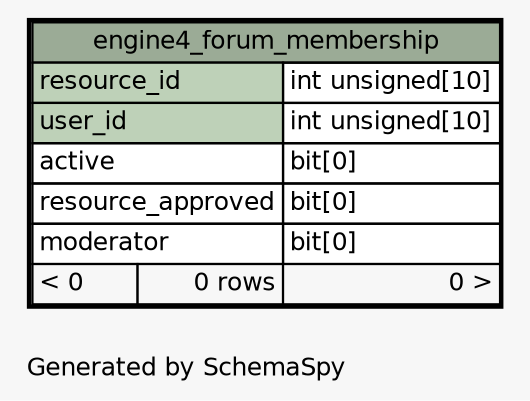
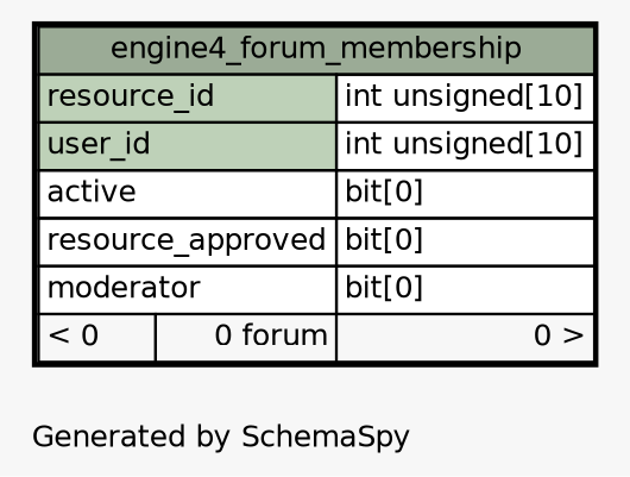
  digraph {
    bgcolor="#f7f7f7"
    fontname=Helvetica
    fontsize=11
    label="\nGenerated by SchemaSpy"
    labeljust=l
    nodesep=0.18
    rankdir=RL
    ranksep=0.46
-   n1 [fontname=Helvetica fontsize=11 label=<     <TABLE BORDER="2" CELLBORDER="1" CELLSPACING="0" BGCOLOR="#ffffff">       <TR><TD COLSPAN="3" BGCOLOR="#9bab96" ALIGN="CENTER">engine4_forum_membership</TD></TR>       <TR><TD PORT="resource_id" COLSPAN="2" BGCOLOR="#bed1b8" ALIGN="LEFT">resource_id</TD><TD PORT="resource_id.type" ALIGN="LEFT">int unsigned[10]</TD></TR>       <TR><TD PORT="user_id" COLSPAN="2" BGCOLOR="#bed1b8" ALIGN="LEFT">user_id</TD><TD PORT="user_id.type" ALIGN="LEFT">int unsigned[10]</TD></TR>       <TR><TD PORT="active" COLSPAN="2" ALIGN="LEFT">active</TD><TD PORT="active.type" ALIGN="LEFT">bit[0]</TD></TR>       <TR><TD PORT="resource_approved" COLSPAN="2" ALIGN="LEFT">resource_approved</TD><TD PORT="resource_approved.type" ALIGN="LEFT">bit[0]</TD></TR>       <TR><TD PORT="moderator" COLSPAN="2" ALIGN="LEFT">moderator</TD><TD PORT="moderator.type" ALIGN="LEFT">bit[0]</TD></TR>       <TR><TD ALIGN="LEFT" BGCOLOR="#f7f7f7">&lt; 0</TD><TD ALIGN="RIGHT" BGCOLOR="#f7f7f7">0 rows</TD><TD ALIGN="RIGHT" BGCOLOR="#f7f7f7">0 &gt;</TD></TR>     </TABLE>> shape=plaintext]
+   n1 [fontname=Helvetica fontsize=11 label=<     <TABLE BORDER="2" CELLBORDER="1" CELLSPACING="0" BGCOLOR="#ffffff">       <TR><TD COLSPAN="3" BGCOLOR="#9bab96" ALIGN="CENTER">engine4_forum_membership</TD></TR>       <TR><TD PORT="resource_id" COLSPAN="2" BGCOLOR="#bed1b8" ALIGN="LEFT">resource_id</TD><TD PORT="resource_id.type" ALIGN="LEFT">int unsigned[10]</TD></TR>       <TR><TD PORT="user_id" COLSPAN="2" BGCOLOR="#bed1b8" ALIGN="LEFT">user_id</TD><TD PORT="user_id.type" ALIGN="LEFT">int unsigned[10]</TD></TR>       <TR><TD PORT="active" COLSPAN="2" ALIGN="LEFT">active</TD><TD PORT="active.type" ALIGN="LEFT">bit[0]</TD></TR>       <TR><TD PORT="resource_approved" COLSPAN="2" ALIGN="LEFT">resource_approved</TD><TD PORT="resource_approved.type" ALIGN="LEFT">bit[0]</TD></TR>       <TR><TD PORT="moderator" COLSPAN="2" ALIGN="LEFT">moderator</TD><TD PORT="moderator.type" ALIGN="LEFT">bit[0]</TD></TR>       <TR><TD ALIGN="LEFT" BGCOLOR="#f7f7f7">&lt; 0</TD><TD ALIGN="RIGHT" BGCOLOR="#f7f7f7">0 forum</TD><TD ALIGN="RIGHT" BGCOLOR="#f7f7f7">0 &gt;</TD></TR>     </TABLE>> shape=plaintext]
  }
